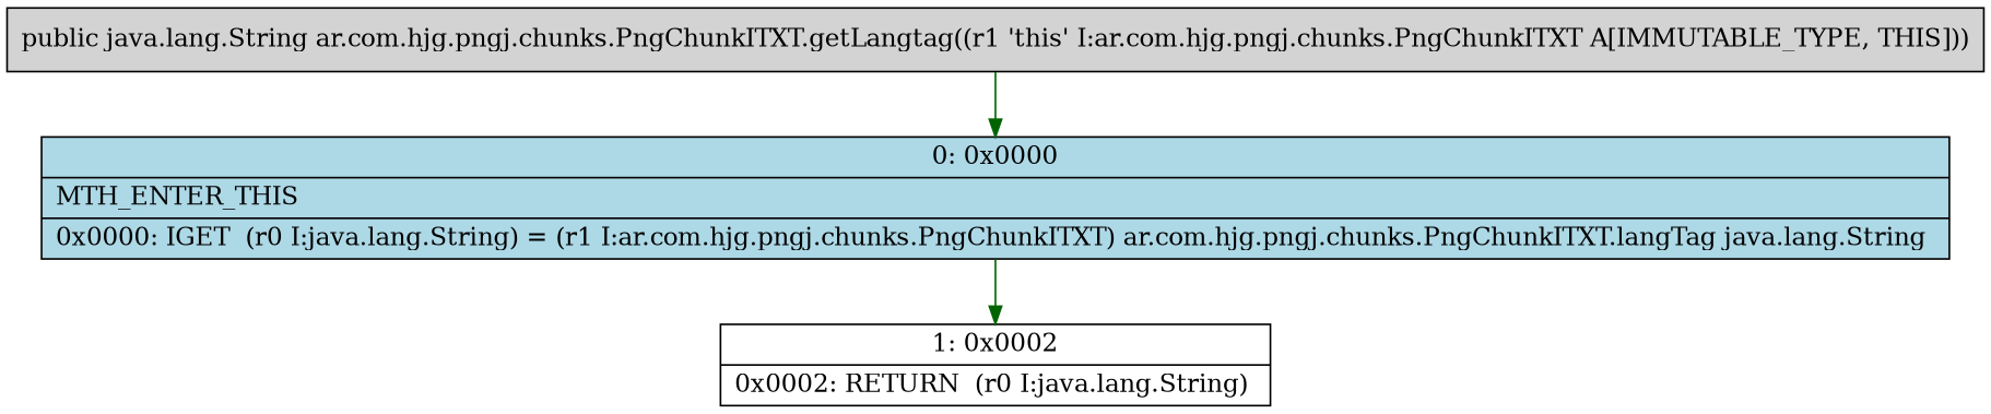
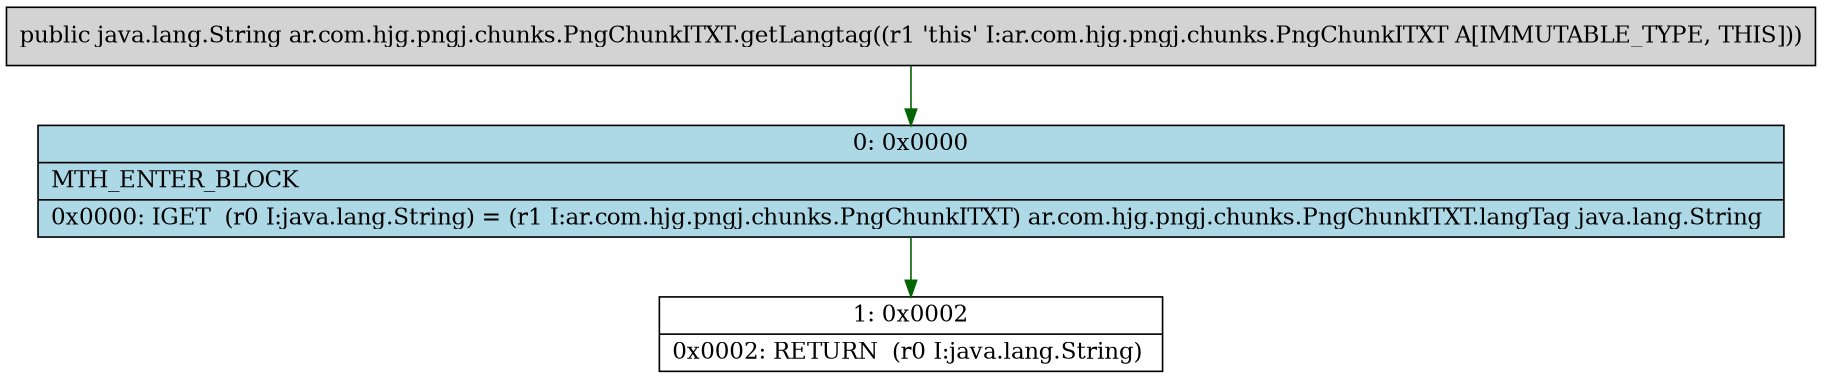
  digraph {
    node [shape=record style=filled]
    edge [color=darkgreen]
-   n1 [label="{0\:\ 0x0000|MTH_ENTER_THIS\l|0x0000: IGET  (r0 I:java.lang.String) = (r1 I:ar.com.hjg.pngj.chunks.PngChunkITXT) ar.com.hjg.pngj.chunks.PngChunkITXT.langTag java.lang.String \l}" fillcolor=lightblue]
+   n1 [label="{0\:\ 0x0000|MTH_ENTER_BLOCK\l|0x0000: IGET  (r0 I:java.lang.String) = (r1 I:ar.com.hjg.pngj.chunks.PngChunkITXT) ar.com.hjg.pngj.chunks.PngChunkITXT.langTag java.lang.String \l}" fillcolor=lightblue]
    n2 [label="{1\:\ 0x0002|0x0002: RETURN  (r0 I:java.lang.String) \l}" fillcolor=white]
    n3 [label="{public java.lang.String ar.com.hjg.pngj.chunks.PngChunkITXT.getLangtag((r1 'this' I:ar.com.hjg.pngj.chunks.PngChunkITXT A[IMMUTABLE_TYPE, THIS])) }" fillcolor=lightgrey]
    n1 -> n2
    n3 -> n1
  }
